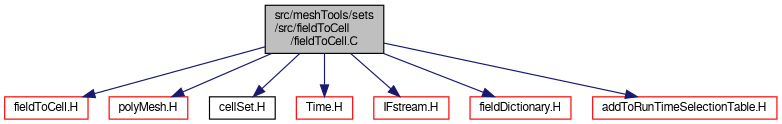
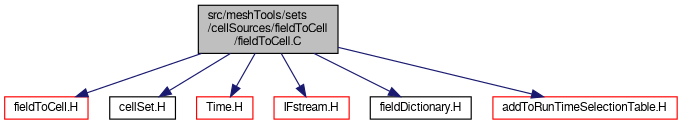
  digraph {
    node [color=red fontname=FreeSans fontsize=10 shape=record]
    edge [color=midnightblue fontname=FreeSans fontsize=10 labelfontname=FreeSans labelfontsize=10 style=solid]
-   n1 [color=black fillcolor=grey75 fontcolor=black height=0.2 label="src/meshTools/sets\l/src/fieldToCell\l/fieldToCell.C" style=filled width=0.4]
+   n1 [color=black fillcolor=grey75 fontcolor=black height=0.2 label="src/meshTools/sets\l/cellSources/fieldToCell\l/fieldToCell.C" style=filled width=0.4]
    n2 [height=0.2 label="fieldToCell.H" width=0.4]
-   n3 [height=0.2 label="polyMesh.H" width=0.4]
    n4 [color=black height=0.2 label="cellSet.H" width=0.4]
    n5 [height=0.2 label="Time.H" width=0.4]
    n6 [height=0.2 label="IFstream.H" width=0.4]
-   n7 [height=0.2 label="fieldDictionary.H" width=0.4]
+   n7 [color=black height=0.2 label="fieldDictionary.H" width=0.4]
    n8 [height=0.2 label="addToRunTimeSelectionTable.H" width=0.4]
    n1 -> n2
-   n1 -> n3
    n1 -> n4
    n1 -> n5
    n1 -> n6
    n1 -> n7
    n1 -> n8
  }
